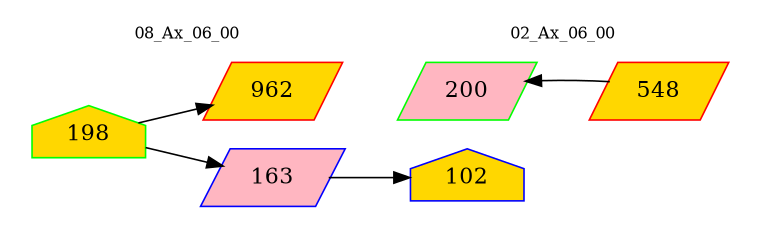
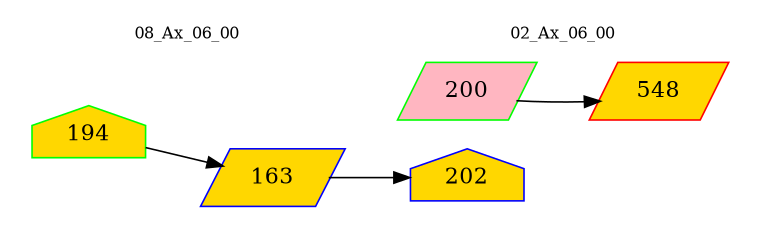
  digraph {
    rankdir=LR
    node [color=green fillcolor=gold shape=parallelogram style=filled]
    edge [color=black]
    n1 [fillcolor=lightpink label=200]
-   n2 [color=blue label=102 shape=house]
+   n2 [color=blue label=202 shape=house]
    n3 [color=red label=548]
-   n4 [label=198 shape=house]
-   n5 [color=blue fillcolor=lightpink label=163]
-   n6 [color=red label=962]
+   n4 [label=194 shape=house]
+   n5 [color=blue label=163]
    subgraph cluster_1 {
      color=white
      fontsize=10
      label="02_Ax_06_00"
      n1
      n2
      n3
    }
    subgraph cluster_2 {
      color=white
      fontsize=10
      label="08_Ax_06_00"
      n4
      n5
-     n6
    }
-   n3 -> n1
+   n1 -> n3
    n4 -> n5
-   n4 -> n6
    n5 -> n2
  }
